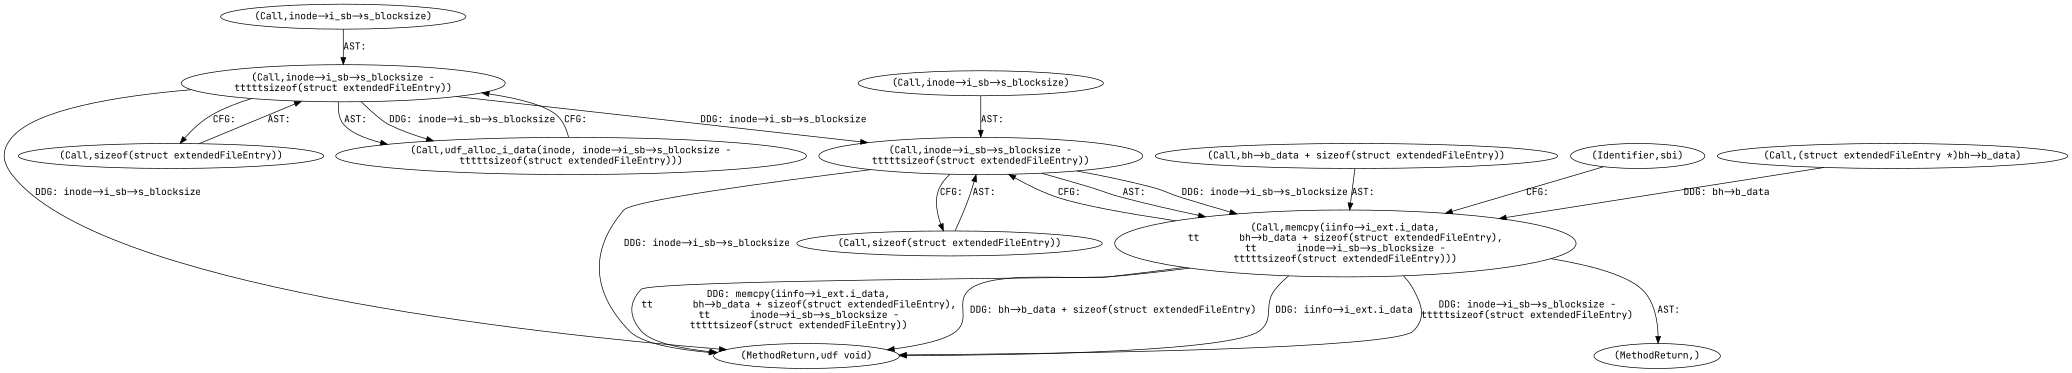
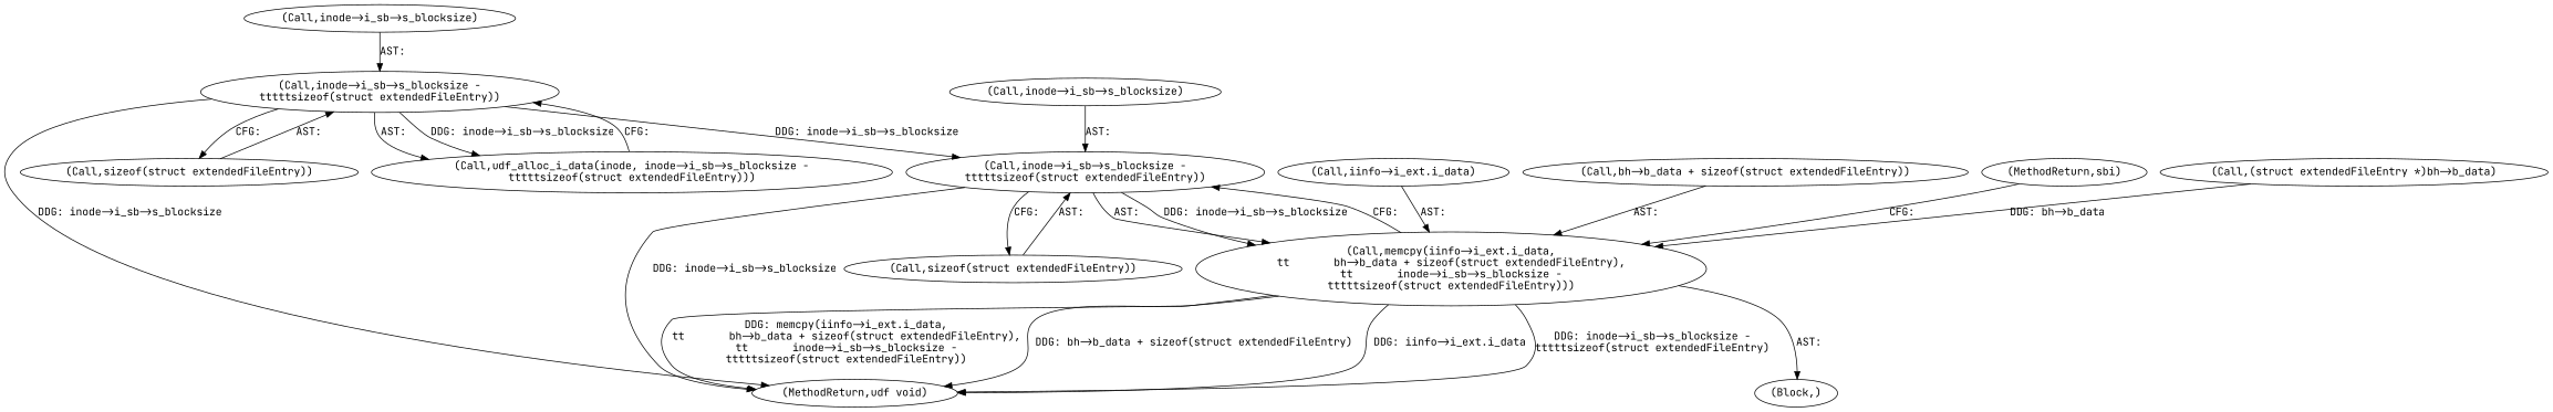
  digraph {
    fontname="JetBrains Mono"
    node [fontname="JetBrains Mono"]
    edge [fontname="JetBrains Mono"]
    n1 [label="(Call,inode->i_sb->s_blocksize -\n\t\t\t\t\tsizeof(struct extendedFileEntry))"]
    n2 [label="(Call,memcpy(iinfo->i_ext.i_data,\n\t\t       bh->b_data + sizeof(struct extendedFileEntry),\n\t\t       inode->i_sb->s_blocksize -\n\t\t\t\t\tsizeof(struct extendedFileEntry)))"]
    n3 [label="(Call,sizeof(struct extendedFileEntry))"]
    n4 [label="(MethodReturn,udf void)"]
-   n5 [label="(MethodReturn,)"]
+   n5 [label="(Block,)"]
    n6 [label="(Call,inode->i_sb->s_blocksize -\n\t\t\t\t\tsizeof(struct extendedFileEntry))"]
    n7 [label="(Call,sizeof(struct extendedFileEntry))"]
    n8 [label="(Call,udf_alloc_i_data(inode, inode->i_sb->s_blocksize -\n\t\t\t\t\tsizeof(struct extendedFileEntry)))"]
+   n9 [label="(Call,iinfo->i_ext.i_data)"]
    n10 [label="(Call,bh->b_data + sizeof(struct extendedFileEntry))"]
    n11 [label="(Call,inode->i_sb->s_blocksize)"]
-   n12 [label="(Identifier,sbi)"]
+   n12 [label="(MethodReturn,sbi)"]
    n13 [label="(Call,(struct extendedFileEntry *)bh->b_data)"]
    n14 [label="(Call,inode->i_sb->s_blocksize)"]
    n1 -> n2 [label="AST: "]
    n1 -> n2 [label="DDG: inode->i_sb->s_blocksize"]
    n1 -> n3 [label="CFG: "]
    n1 -> n4 [label="DDG: inode->i_sb->s_blocksize"]
    n2 -> n1 [label="CFG: "]
    n2 -> n4 [label="DDG: iinfo->i_ext.i_data"]
    n2 -> n4 [label="DDG: inode->i_sb->s_blocksize -\n\t\t\t\t\tsizeof(struct extendedFileEntry)"]
    n2 -> n4 [label="DDG: memcpy(iinfo->i_ext.i_data,\n\t\t       bh->b_data + sizeof(struct extendedFileEntry),\n\t\t       inode->i_sb->s_blocksize -\n\t\t\t\t\tsizeof(struct extendedFileEntry))"]
    n2 -> n4 [label="DDG: bh->b_data + sizeof(struct extendedFileEntry)"]
    n2 -> n5 [label="AST: "]
    n3 -> n1 [label="AST: "]
    n6 -> n1 [label="DDG: inode->i_sb->s_blocksize"]
    n6 -> n4 [label="DDG: inode->i_sb->s_blocksize"]
    n6 -> n7 [label="CFG: "]
    n6 -> n8 [label="AST: "]
    n6 -> n8 [label="DDG: inode->i_sb->s_blocksize"]
    n7 -> n6 [label="AST: "]
    n8 -> n6 [label="CFG: "]
+   n9 -> n2 [label="AST: "]
    n10 -> n2 [label="AST: "]
    n11 -> n1 [label="AST: "]
    n12 -> n2 [label="CFG: "]
    n13 -> n2 [label="DDG: bh->b_data"]
    n14 -> n6 [label="AST: "]
  }
